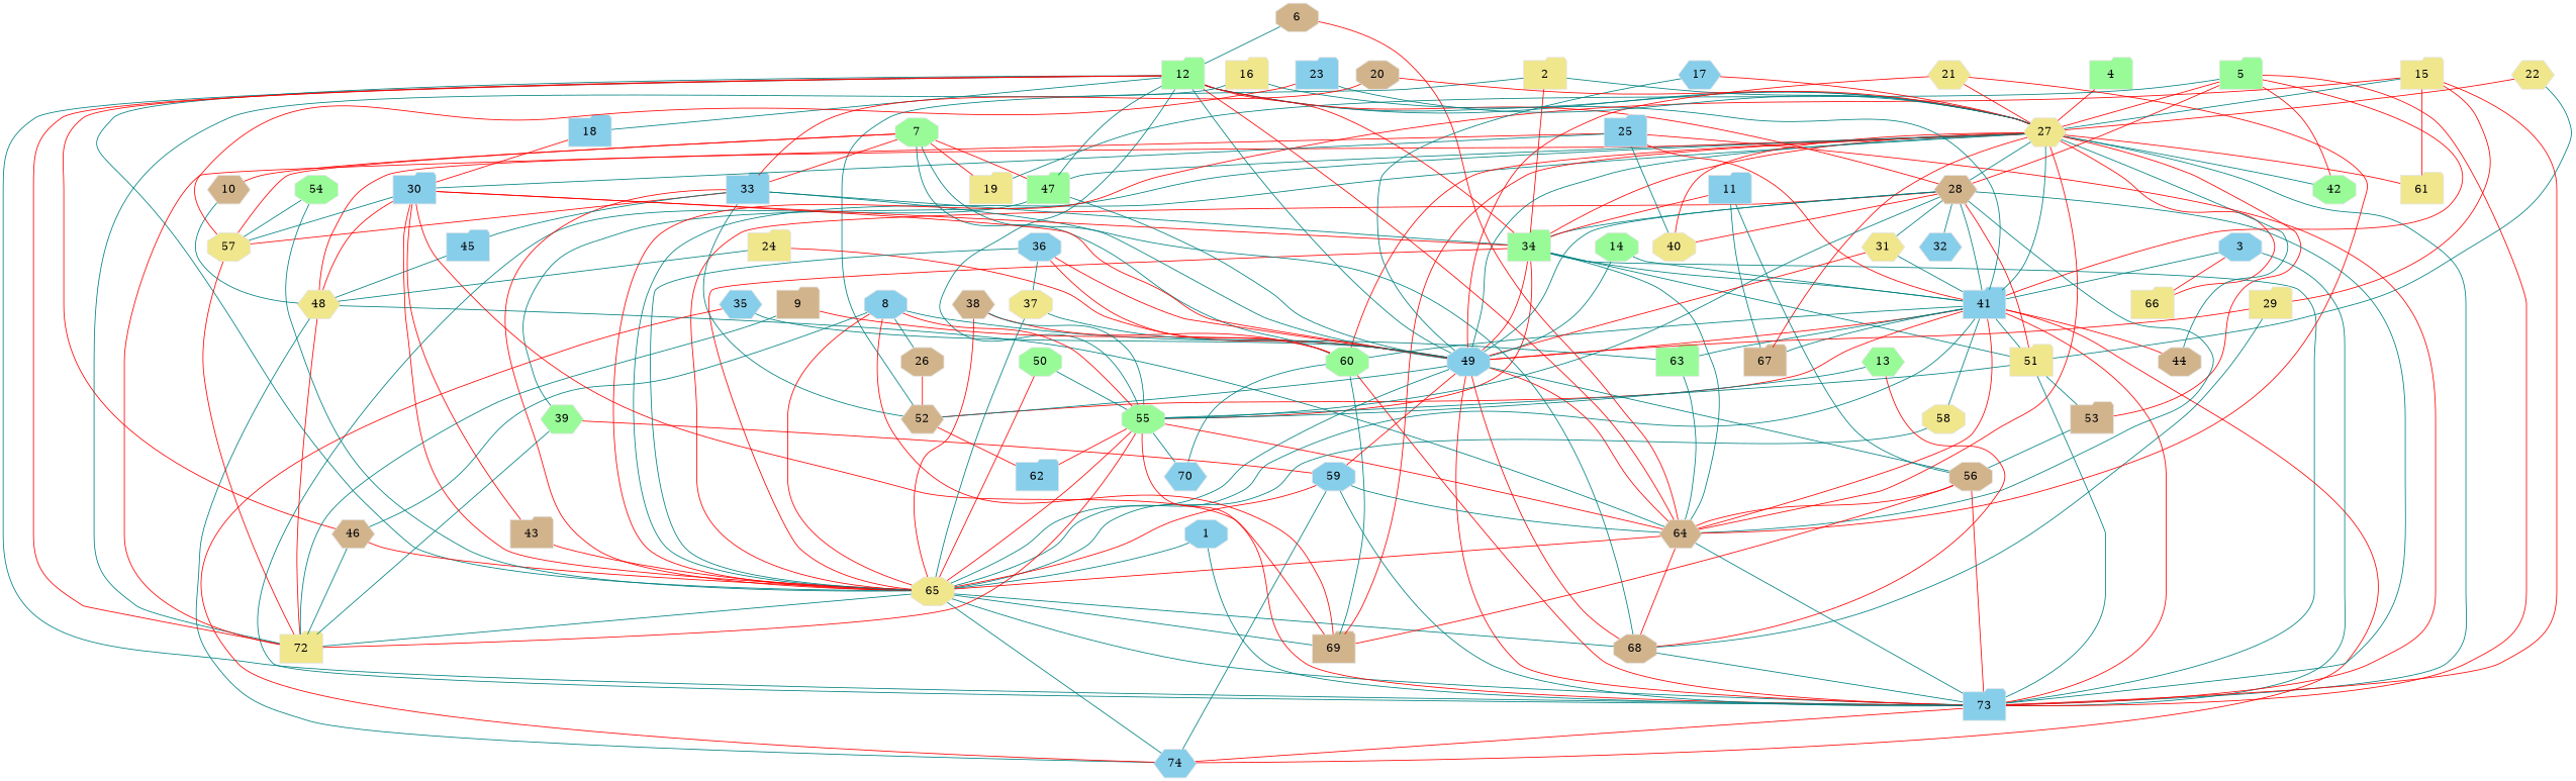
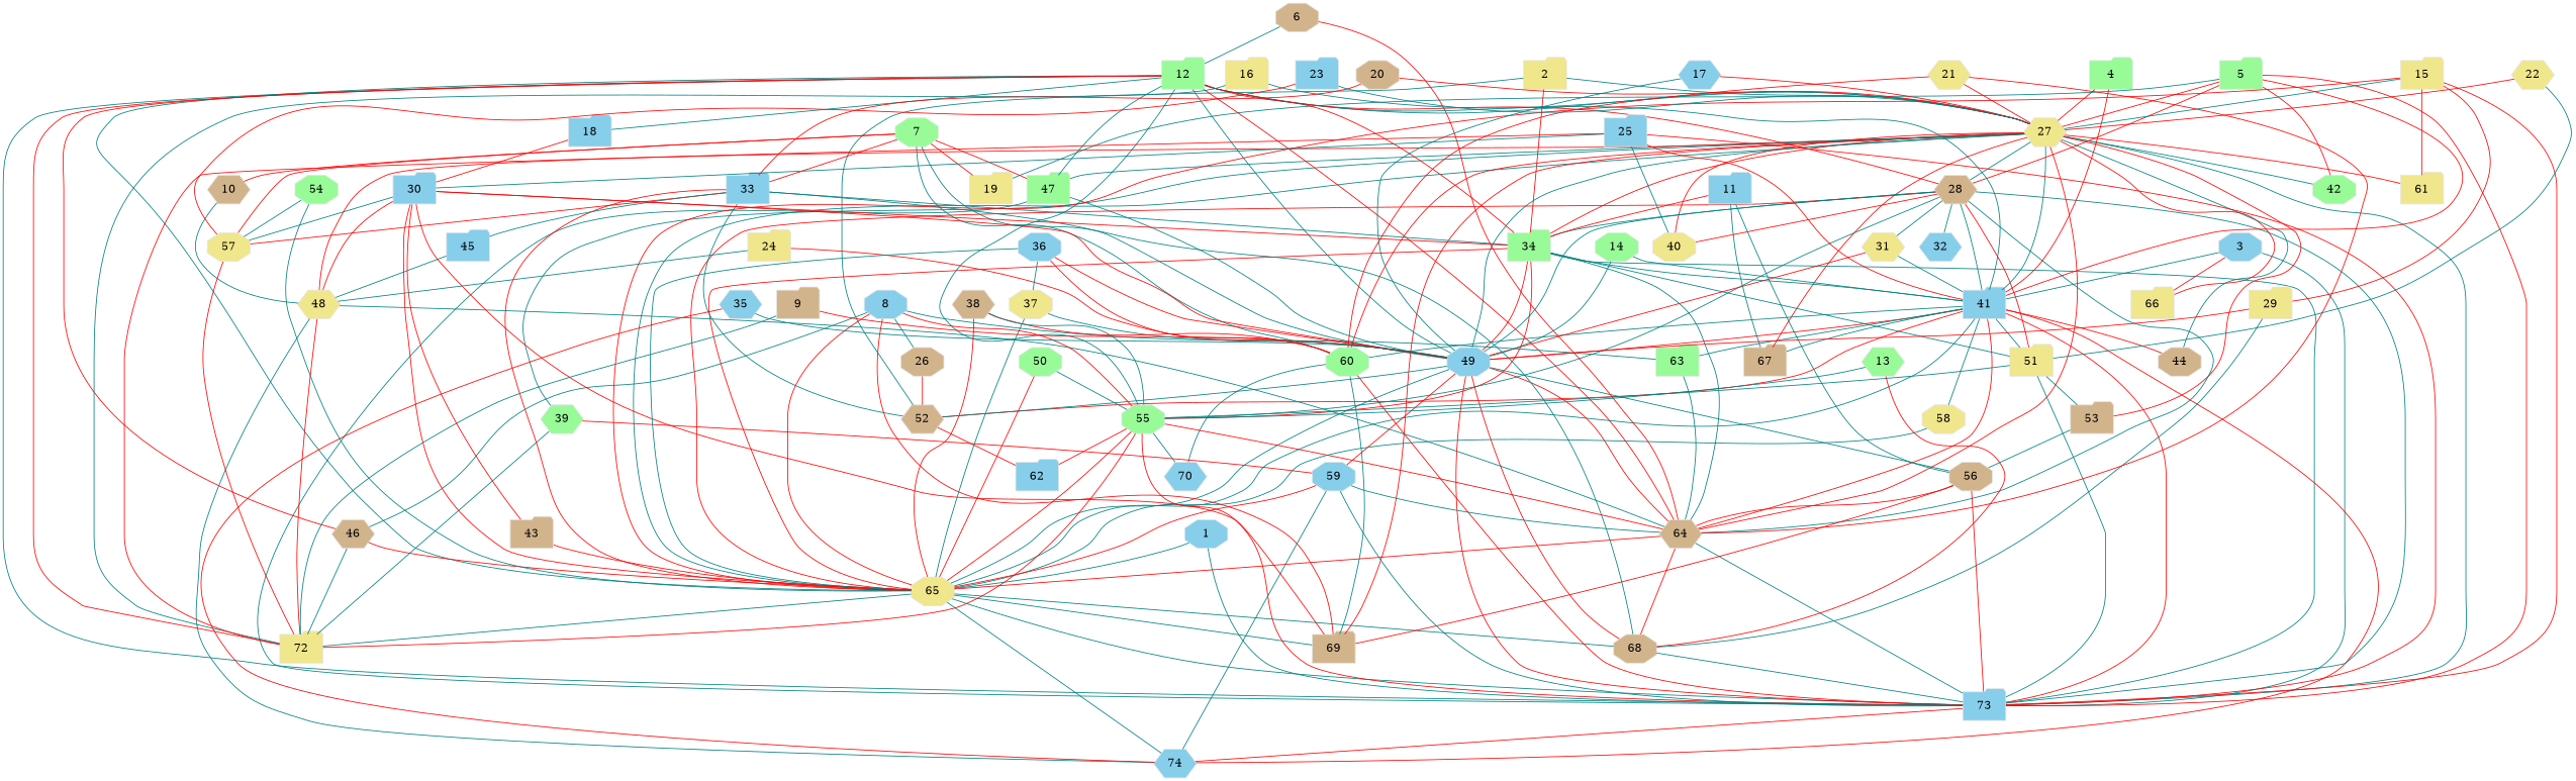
  graph {
    node [color=gray90 fillcolor=skyblue shape=folder style=filled]
    edge [color=teal weight=1.0]
    1 [shape=octagon]
    65 [fillcolor=khaki shape=octagon]
    73
    68 [fillcolor=tan shape=octagon]
    69 [fillcolor=tan]
    72 [fillcolor=khaki]
    74 [shape=hexagon]
    2 [fillcolor=khaki]
    27 [fillcolor=khaki shape=hexagon]
    34 [fillcolor=palegreen]
    52 [fillcolor=tan shape=hexagon]
    41
    66 [fillcolor=khaki]
    28 [fillcolor=tan shape=hexagon]
    42 [fillcolor=palegreen shape=octagon]
    64 [fillcolor=tan shape=hexagon]
    47 [fillcolor=palegreen]
    60 [fillcolor=palegreen shape=octagon]
    49 [shape=octagon]
    48 [fillcolor=khaki shape=hexagon]
    67 [fillcolor=tan]
    61 [fillcolor=khaki]
    40 [fillcolor=khaki shape=octagon]
    39 [fillcolor=palegreen shape=hexagon]
    44 [fillcolor=tan shape=octagon]
    53 [fillcolor=tan]
    55 [fillcolor=palegreen shape=octagon]
    51 [fillcolor=khaki]
    62
    3 [shape=octagon]
    63 [fillcolor=palegreen]
    58 [fillcolor=khaki shape=octagon]
    4 [fillcolor=palegreen]
    5 [fillcolor=palegreen]
    19 [fillcolor=khaki]
    31 [fillcolor=khaki shape=hexagon]
    32 [shape=hexagon]
    6 [fillcolor=tan shape=octagon]
    12 [fillcolor=palegreen]
    46 [fillcolor=tan shape=hexagon]
    18
    7 [fillcolor=palegreen shape=octagon]
    10 [fillcolor=tan shape=hexagon]
    33
    57 [fillcolor=khaki shape=octagon]
    45
    70 [shape=hexagon]
    8 [shape=octagon]
    26 [fillcolor=tan shape=octagon]
    9 [fillcolor=tan]
    56 [fillcolor=tan shape=octagon]
    59 [shape=octagon]
    11
    30
    13 [fillcolor=palegreen shape=hexagon]
    14 [fillcolor=palegreen shape=octagon]
    15 [fillcolor=khaki]
    29 [fillcolor=khaki]
    16 [fillcolor=khaki]
    17 [shape=hexagon]
    43 [fillcolor=tan]
    20 [fillcolor=tan shape=octagon]
    21 [fillcolor=khaki shape=hexagon]
    22 [fillcolor=khaki shape=hexagon]
    23
    24 [fillcolor=khaki]
    25
    35 [shape=hexagon]
    36 [shape=octagon]
    37 [fillcolor=khaki shape=octagon]
    38 [fillcolor=tan shape=hexagon]
    50 [fillcolor=palegreen shape=octagon]
    54 [fillcolor=palegreen shape=octagon]
    1 -- 65
    1 -- 73
    65 -- 73
    65 -- 68 [weight=2.0]
    65 -- 69
    65 -- 72
    65 -- 74
    73 -- 74 [color=red]
    68 -- 73
    2 -- 27
    2 -- 34 [color=red]
    2 -- 52
    27 -- 65
    27 -- 73 [weight=2.0]
    27 -- 69 [color=red]
    27 -- 34 [color=red]
    27 -- 41 [weight=3.0]
    27 -- 66 [color=red]
    27 -- 28
    27 -- 42
    27 -- 64 [color=red]
    27 -- 47
    27 -- 60 [color=red]
    27 -- 49 [weight=2.0]
    27 -- 48 [color=red]
    27 -- 67 [color=red]
    27 -- 61 [color=red]
    27 -- 40 [color=red]
    27 -- 39
    27 -- 44
    27 -- 53 [color=red]
    34 -- 65 [color=red]
    34 -- 73
    34 -- 41 [weight=2.0]
    34 -- 64
    34 -- 49 [color=red weight=2.0]
    34 -- 55 [color=red]
    34 -- 51
    52 -- 62 [color=red]
    41 -- 65 [weight=2.0]
    41 -- 73 [color=red weight=2.0]
    41 -- 74 [color=red]
    41 -- 52 [color=red weight=2.0]
    41 -- 64 [color=red weight=2.0]
    41 -- 60
    41 -- 49 [color=red weight=2.0]
    41 -- 67
    41 -- 44 [color=red]
    41 -- 51
    41 -- 63
    41 -- 58
    28 -- 65 [color=red]
    28 -- 73
    28 -- 34
    28 -- 41 [weight=3.0]
    28 -- 64
    28 -- 49
    28 -- 40 [color=red]
    28 -- 55
    28 -- 51 [color=red]
    28 -- 31
    28 -- 32
    64 -- 65 [color=red]
    64 -- 73 [weight=2.0]
    64 -- 68 [color=red]
    47 -- 73
    47 -- 49
    60 -- 73 [color=red]
    60 -- 69
    60 -- 70
    49 -- 65
    49 -- 73 [color=red]
    49 -- 68 [color=red]
    49 -- 52
    49 -- 64 [color=red]
    49 -- 56 [weight=2.0]
    49 -- 59 [color=red]
    48 -- 72 [color=red]
    48 -- 74
    48 -- 64
    39 -- 72
    39 -- 59 [color=red]
    53 -- 56
    55 -- 65 [color=red]
    55 -- 73 [color=red]
    55 -- 72 [color=red]
    55 -- 64 [color=red]
    55 -- 62 [color=red]
    55 -- 70
    51 -- 73
    51 -- 53
    51 -- 55
    3 -- 73
    3 -- 41 [weight=2.0]
    3 -- 66 [color=red]
    63 -- 64
    58 -- 65
    4 -- 27 [color=red]
+   4 -- 41 [color=red]
    5 -- 73 [color=red]
    5 -- 27 [color=red]
    5 -- 41 [color=red]
    5 -- 28 [color=red]
    5 -- 42 [color=red]
    5 -- 19
    31 -- 41
    31 -- 49 [color=red]
    6 -- 64 [color=red]
    6 -- 12
    12 -- 65
    12 -- 73
    12 -- 72 [color=red]
    12 -- 27
    12 -- 34 [color=red]
    12 -- 41 [weight=2.0]
    12 -- 28 [color=red]
    12 -- 64 [color=red]
    12 -- 47
    12 -- 49
    12 -- 55
    12 -- 46 [color=red]
    12 -- 18
    46 -- 65 [color=red]
    46 -- 72
    18 -- 30 [color=red]
    7 -- 68
    7 -- 47 [color=red]
    7 -- 60
    7 -- 19 [color=red]
    7 -- 10 [color=red]
    7 -- 33 [color=red]
    7 -- 57 [color=red]
    10 -- 48
    33 -- 65 [color=red]
    33 -- 34
    33 -- 52
    33 -- 49
    33 -- 57 [color=red]
    33 -- 45
    57 -- 72 [color=red]
    45 -- 48
    8 -- 65 [color=red]
    8 -- 69 [color=red]
    8 -- 55 [color=red]
    8 -- 63
    8 -- 46
    8 -- 26
    26 -- 52 [color=red]
    9 -- 72
    9 -- 49 [color=red]
    56 -- 73 [color=red]
    56 -- 69 [color=red]
    56 -- 64 [color=red]
    59 -- 65 [color=red weight=2.0]
    59 -- 73 [weight=2.0]
    59 -- 74
    59 -- 64
    11 -- 34 [color=red]
    11 -- 67
    11 -- 56
    30 -- 65 [color=red weight=2.0]
    30 -- 69 [color=red]
    30 -- 34 [color=red]
    30 -- 49 [color=red]
    30 -- 48 [color=red]
    30 -- 57
    30 -- 43 [color=red]
    13 -- 68 [color=red]
    13 -- 55
    14 -- 41
    14 -- 49
    15 -- 65 [color=red]
    15 -- 73 [color=red]
    15 -- 27
    15 -- 61 [color=red]
    15 -- 29 [color=red]
    29 -- 68
    29 -- 49 [color=red]
    16 -- 72
    16 -- 27
    17 -- 27 [color=red]
    17 -- 49
    43 -- 65 [color=red]
    20 -- 27 [color=red]
    20 -- 33 [color=red]
    21 -- 27 [color=red]
    21 -- 64 [color=red]
-   21 -- 49 [color=red]
+   21 -- 60 [color=red]
    22 -- 27 [color=red]
    22 -- 51
    23 -- 27
    23 -- 57 [color=red]
    24 -- 49 [color=red]
    24 -- 48
    25 -- 73 [color=red]
    25 -- 72 [color=red]
    25 -- 41 [color=red]
    25 -- 40
    25 -- 30
    35 -- 74 [color=red]
    35 -- 49
    36 -- 65
    36 -- 60 [color=red]
    36 -- 49 [color=red]
    36 -- 37
    37 -- 65
    37 -- 49
    38 -- 65 [color=red]
    38 -- 60 [color=red]
    38 -- 55
    50 -- 65 [color=red]
    50 -- 55
    54 -- 65
    54 -- 57
  }
